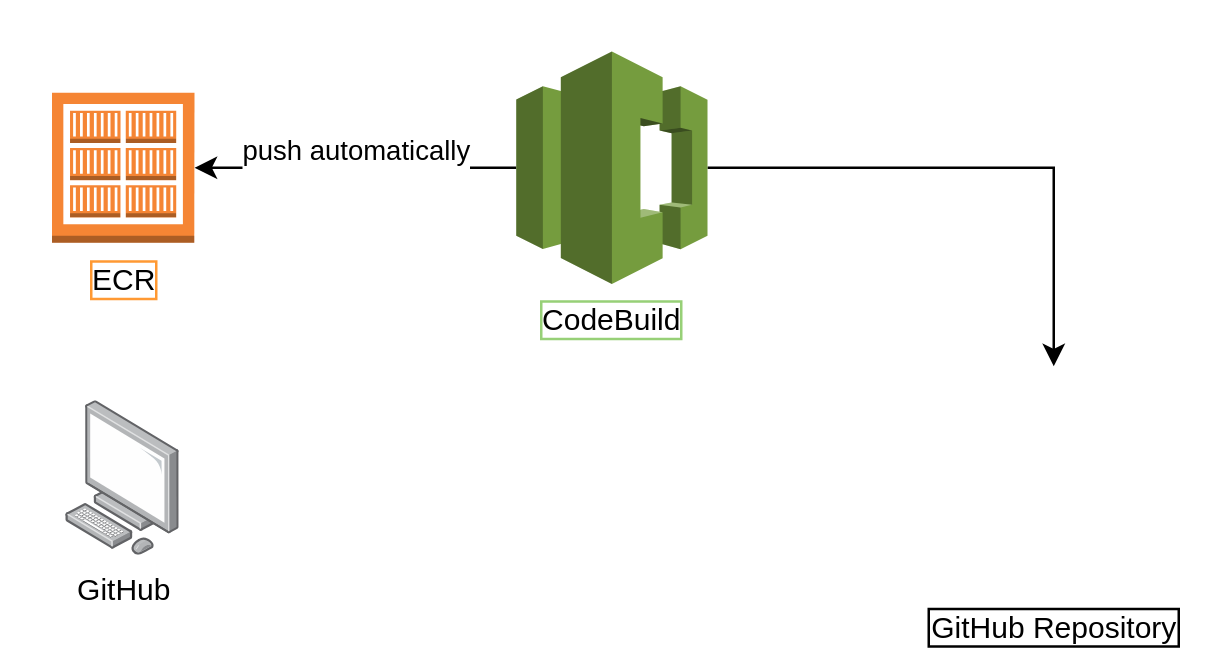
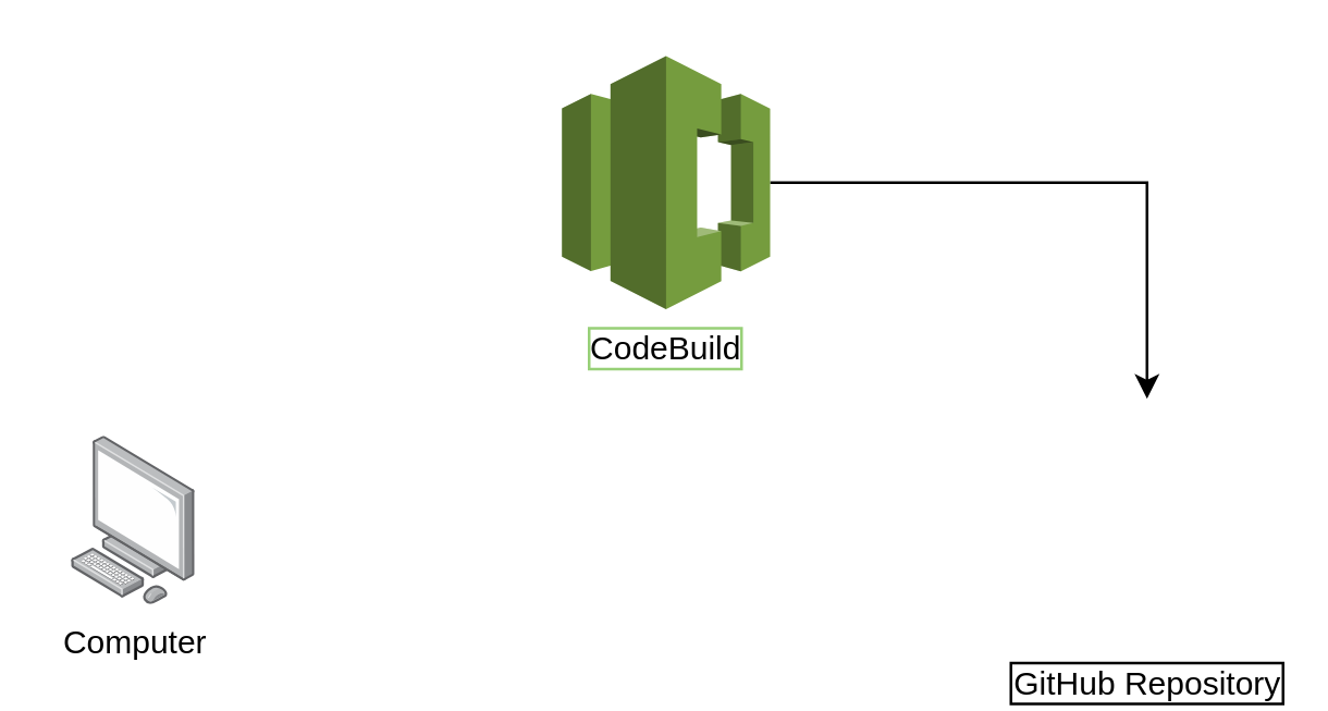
  <mxCell id="0" />
  <mxCell id="1" parent="0" />
- <mxCell id="2" value="GitHub" style="image;points=[];aspect=fixed;html=1;align=center;shadow=0;dashed=0;image=img/lib/allied_telesis/computer_and_terminals/Personal_Computer.svg;" vertex="1" parent="1"><mxGeometry x="26" y="160" width="45.6" height="61.8" as="geometry" /></mxCell>
+ <mxCell id="2" value="Computer" style="image;points=[];aspect=fixed;html=1;align=center;shadow=0;dashed=0;image=img/lib/allied_telesis/computer_and_terminals/Personal_Computer.svg;" vertex="1" parent="1"><mxGeometry x="26" y="160" width="45.6" height="61.8" as="geometry" /></mxCell>
  <mxCell id="3" value="GitHub Repository" style="shape=image;html=1;verticalAlign=top;verticalLabelPosition=bottom;labelBackgroundColor=none;imageAspect=0;aspect=fixed;image=https://cdn1.iconfinder.com/data/icons/picons-social/57/github-128.png;labelBorderColor=default;" vertex="1" parent="1"><mxGeometry x="376" y="145.9" width="90" height="90" as="geometry" /></mxCell>
  <mxCell id="4" style="edgeStyle=orthogonalEdgeStyle;rounded=0;orthogonalLoop=1;jettySize=auto;html=1;" edge="1" parent="1" source="6" target="3"><mxGeometry relative="1" as="geometry" /></mxCell>
- <mxCell id="5" value="push automatically&lt;div&gt;&lt;br&gt;&lt;/div&gt;" style="edgeStyle=orthogonalEdgeStyle;rounded=0;orthogonalLoop=1;jettySize=auto;html=1;entryX=1;entryY=0.5;entryDx=0;entryDy=0;entryPerimeter=0;" edge="1" parent="1" source="6" target="7"><mxGeometry relative="1" as="geometry"><mxPoint x="106" y="66.5" as="targetPoint" /></mxGeometry></mxCell>
  <mxCell id="6" value="CodeBuild" style="outlineConnect=0;dashed=0;verticalLabelPosition=bottom;verticalAlign=top;align=center;html=1;shape=mxgraph.aws3.codecommit;fillColor=#759C3E;gradientColor=none;labelBackgroundColor=none;labelBorderColor=#97D077;" vertex="1" parent="1"><mxGeometry x="206" y="20" width="76.5" height="93" as="geometry" /></mxCell>
- <mxCell id="7" value="ECR" style="outlineConnect=0;dashed=0;verticalLabelPosition=bottom;verticalAlign=top;align=center;html=1;shape=mxgraph.aws3.ecr_registry;fillColor=#F58534;gradientColor=none;labelBorderColor=#FF9933;" vertex="1" parent="1"><mxGeometry x="20.3" y="36.5" width="57" height="60" as="geometry" /></mxCell>
